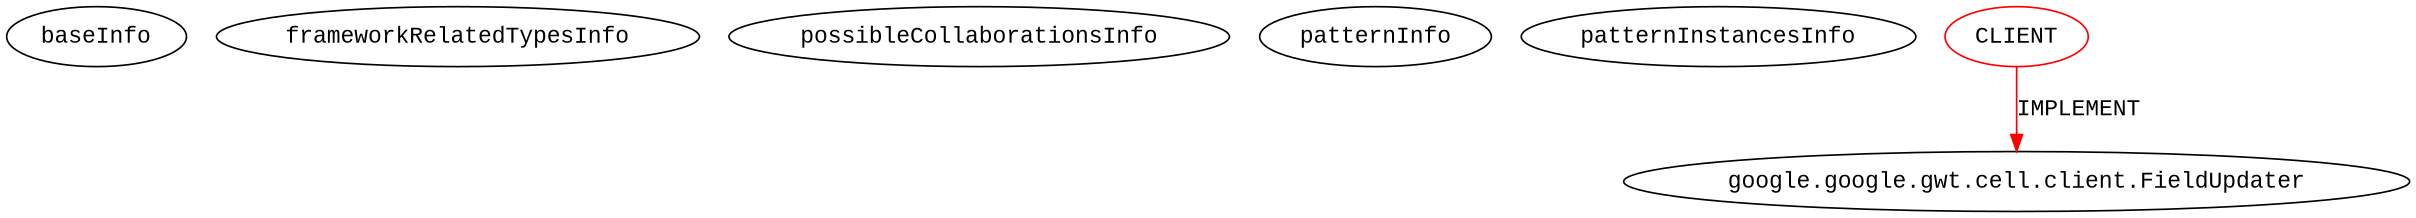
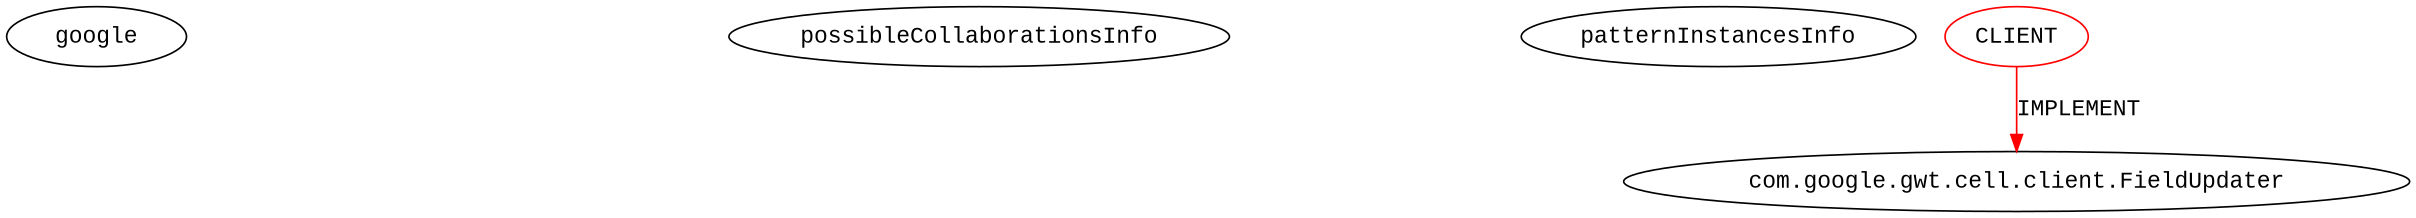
  digraph {
    fontname="Liberation Mono"
    node [fontname="Liberation Mono"]
-   baseInfo [category=pattern graphId=983 isAnonymous=false possibleRelation=false]
-   frameworkRelatedTypesInfo [0="com.google.gwt.cell.client.FieldUpdater"]
+   baseInfo [category=pattern graphId=983 isAnonymous=false possibleRelation=false label=google]
    possibleCollaborationsInfo
-   patternInfo [frequency=2.0 patternRootClient=0]
    patternInstancesInfo [0="niloc132-celltable-tools~/niloc132-celltable-tools/celltable-tools-master/src/main/java/com/colinalworth/celltable/columns/client/HasDataFlushableEditor.java~PendingFieldUpdateChange~4232" 1="niloc132-celltable-tools~/niloc132-celltable-tools/celltable-tools-master/src/test/java/com/colinalworth/celltable/columns/client/ColumnsTest.java~EditableBeanModelFieldUpdater~4237"]
-   n6 [isFrameworkType=false label="google.google.gwt.cell.client.FieldUpdater" vertexType=FRAMEWORK_INTERFACE_TYPE]
+   n6 [isFrameworkType=false label="com.google.gwt.cell.client.FieldUpdater" vertexType=FRAMEWORK_INTERFACE_TYPE]
    n7 [color=red isFrameworkType=false label=CLIENT vertexType=ROOT_CLIENT_CLASS_DECLARATION]
    n7 -> n6 [color=red label=IMPLEMENT fontname="Liberation Mono"]
  }
